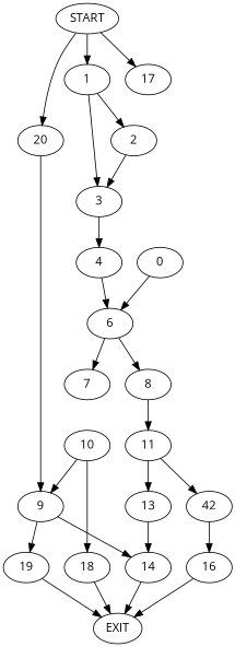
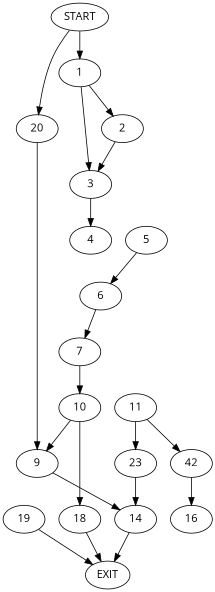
  digraph {
    fontname="Open Sans"
    node [fontname="Open Sans"]
    edge [fontname="Open Sans"]
    n1 [label=START]
    1
-   17
    20
    2
    3
    9
    n8 [label=EXIT]
    4
    6
-   5 [label=0]
+   5
    7
-   8
    10
    11
    14
    19
    18
    n19 [label=42]
-   13
+   13 [label=23]
    16
    n1 -> 1
-   n1 -> 17
    n1 -> 20
    1 -> 2
    1 -> 3
    20 -> 9
    2 -> 3
    3 -> 4
    9 -> 14
-   9 -> 19
-   4 -> 6
    6 -> 7
-   6 -> 8
    5 -> 6
-   8 -> 11
+   7 -> 10
    10 -> 9
    10 -> 18
    11 -> n19
    11 -> 13
    14 -> n8
    19 -> n8
    18 -> n8
    n19 -> 16
    13 -> 14
-   16 -> n8
  }
